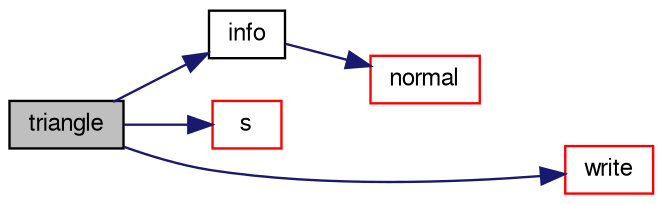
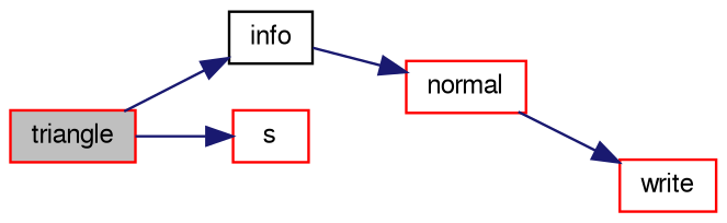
  digraph {
    rankdir=LR
    node [color=red fontname=FreeSans fontsize=10 shape=record]
    edge [color=midnightblue fontname=FreeSans fontsize=10 labelfontname=FreeSans labelfontsize=10 style=solid]
-   n1 [color=black fillcolor=grey75 fontcolor=black height=0.2 label=triangle style=filled width=0.4]
+   n1 [fillcolor=grey75 fontcolor=black height=0.2 label=triangle style=filled width=0.4]
    n2 [color=black height=0.2 label=info width=0.4]
    n3 [height=0.2 label=s width=0.4]
    n4 [height=0.2 label=write width=0.4]
    n5 [height=0.2 label=normal width=0.4]
    n1 -> n2
    n1 -> n3
-   n1 -> n4
+   n5 -> n4
    n2 -> n5
  }
